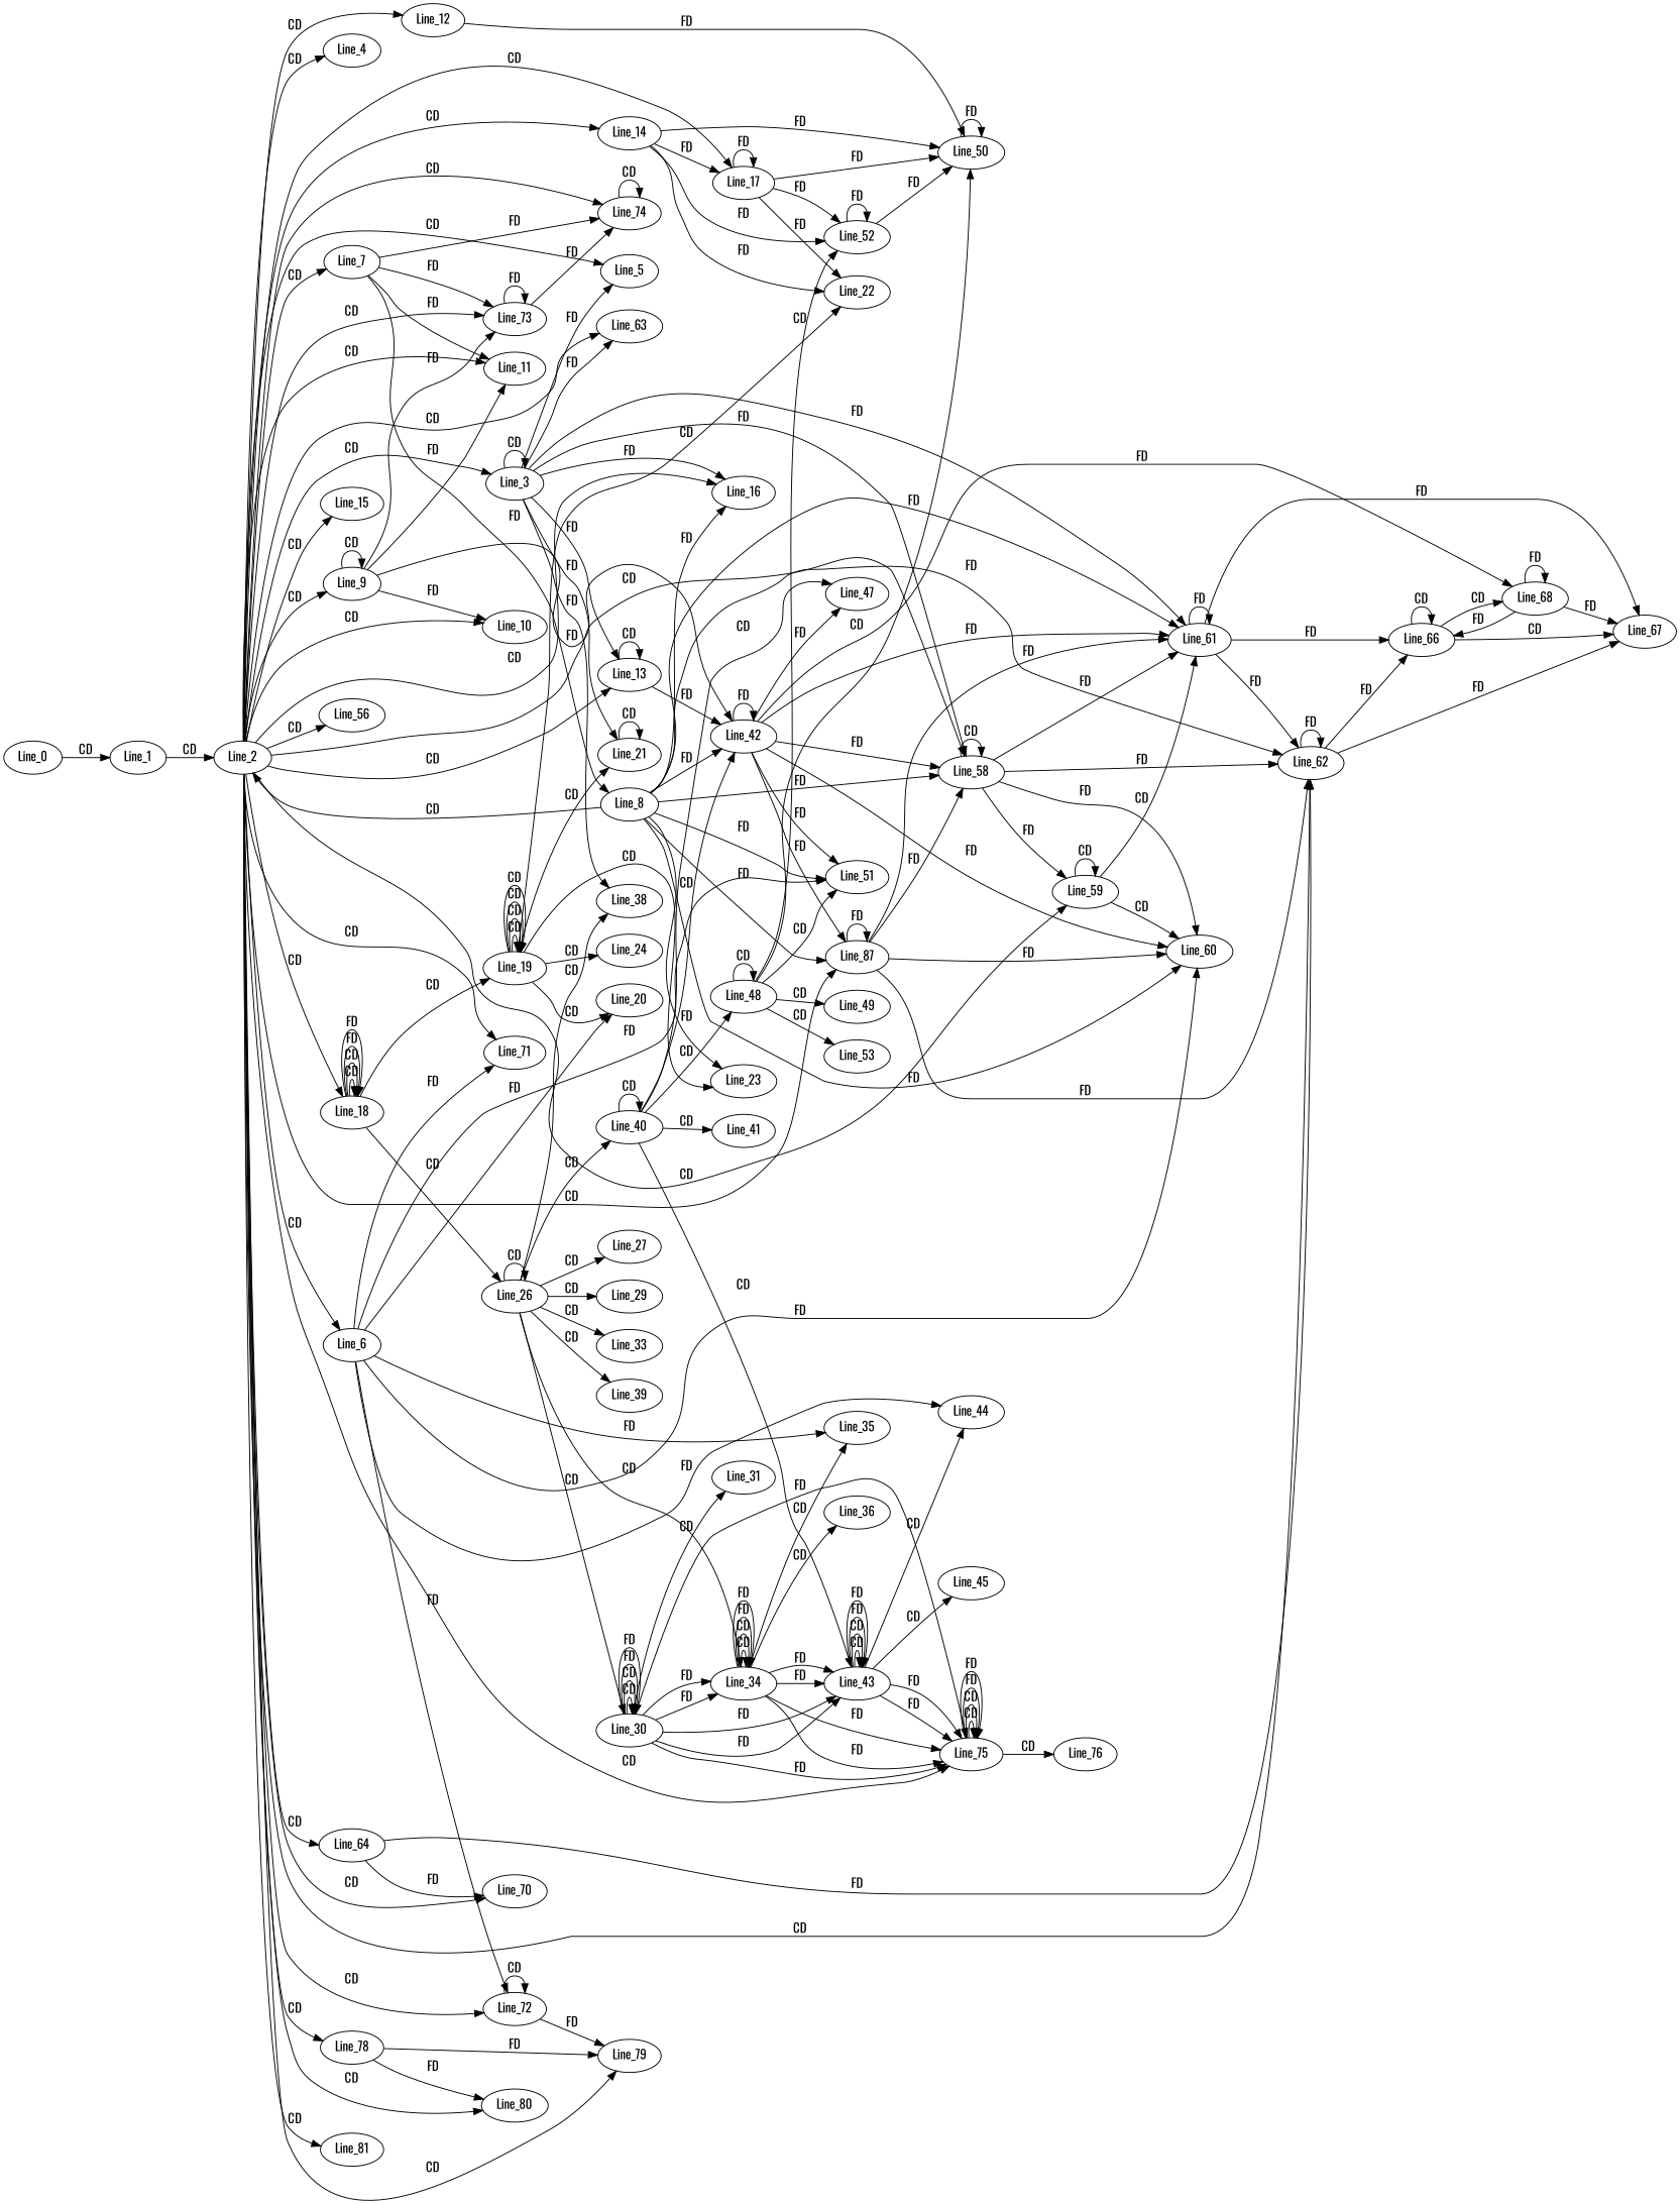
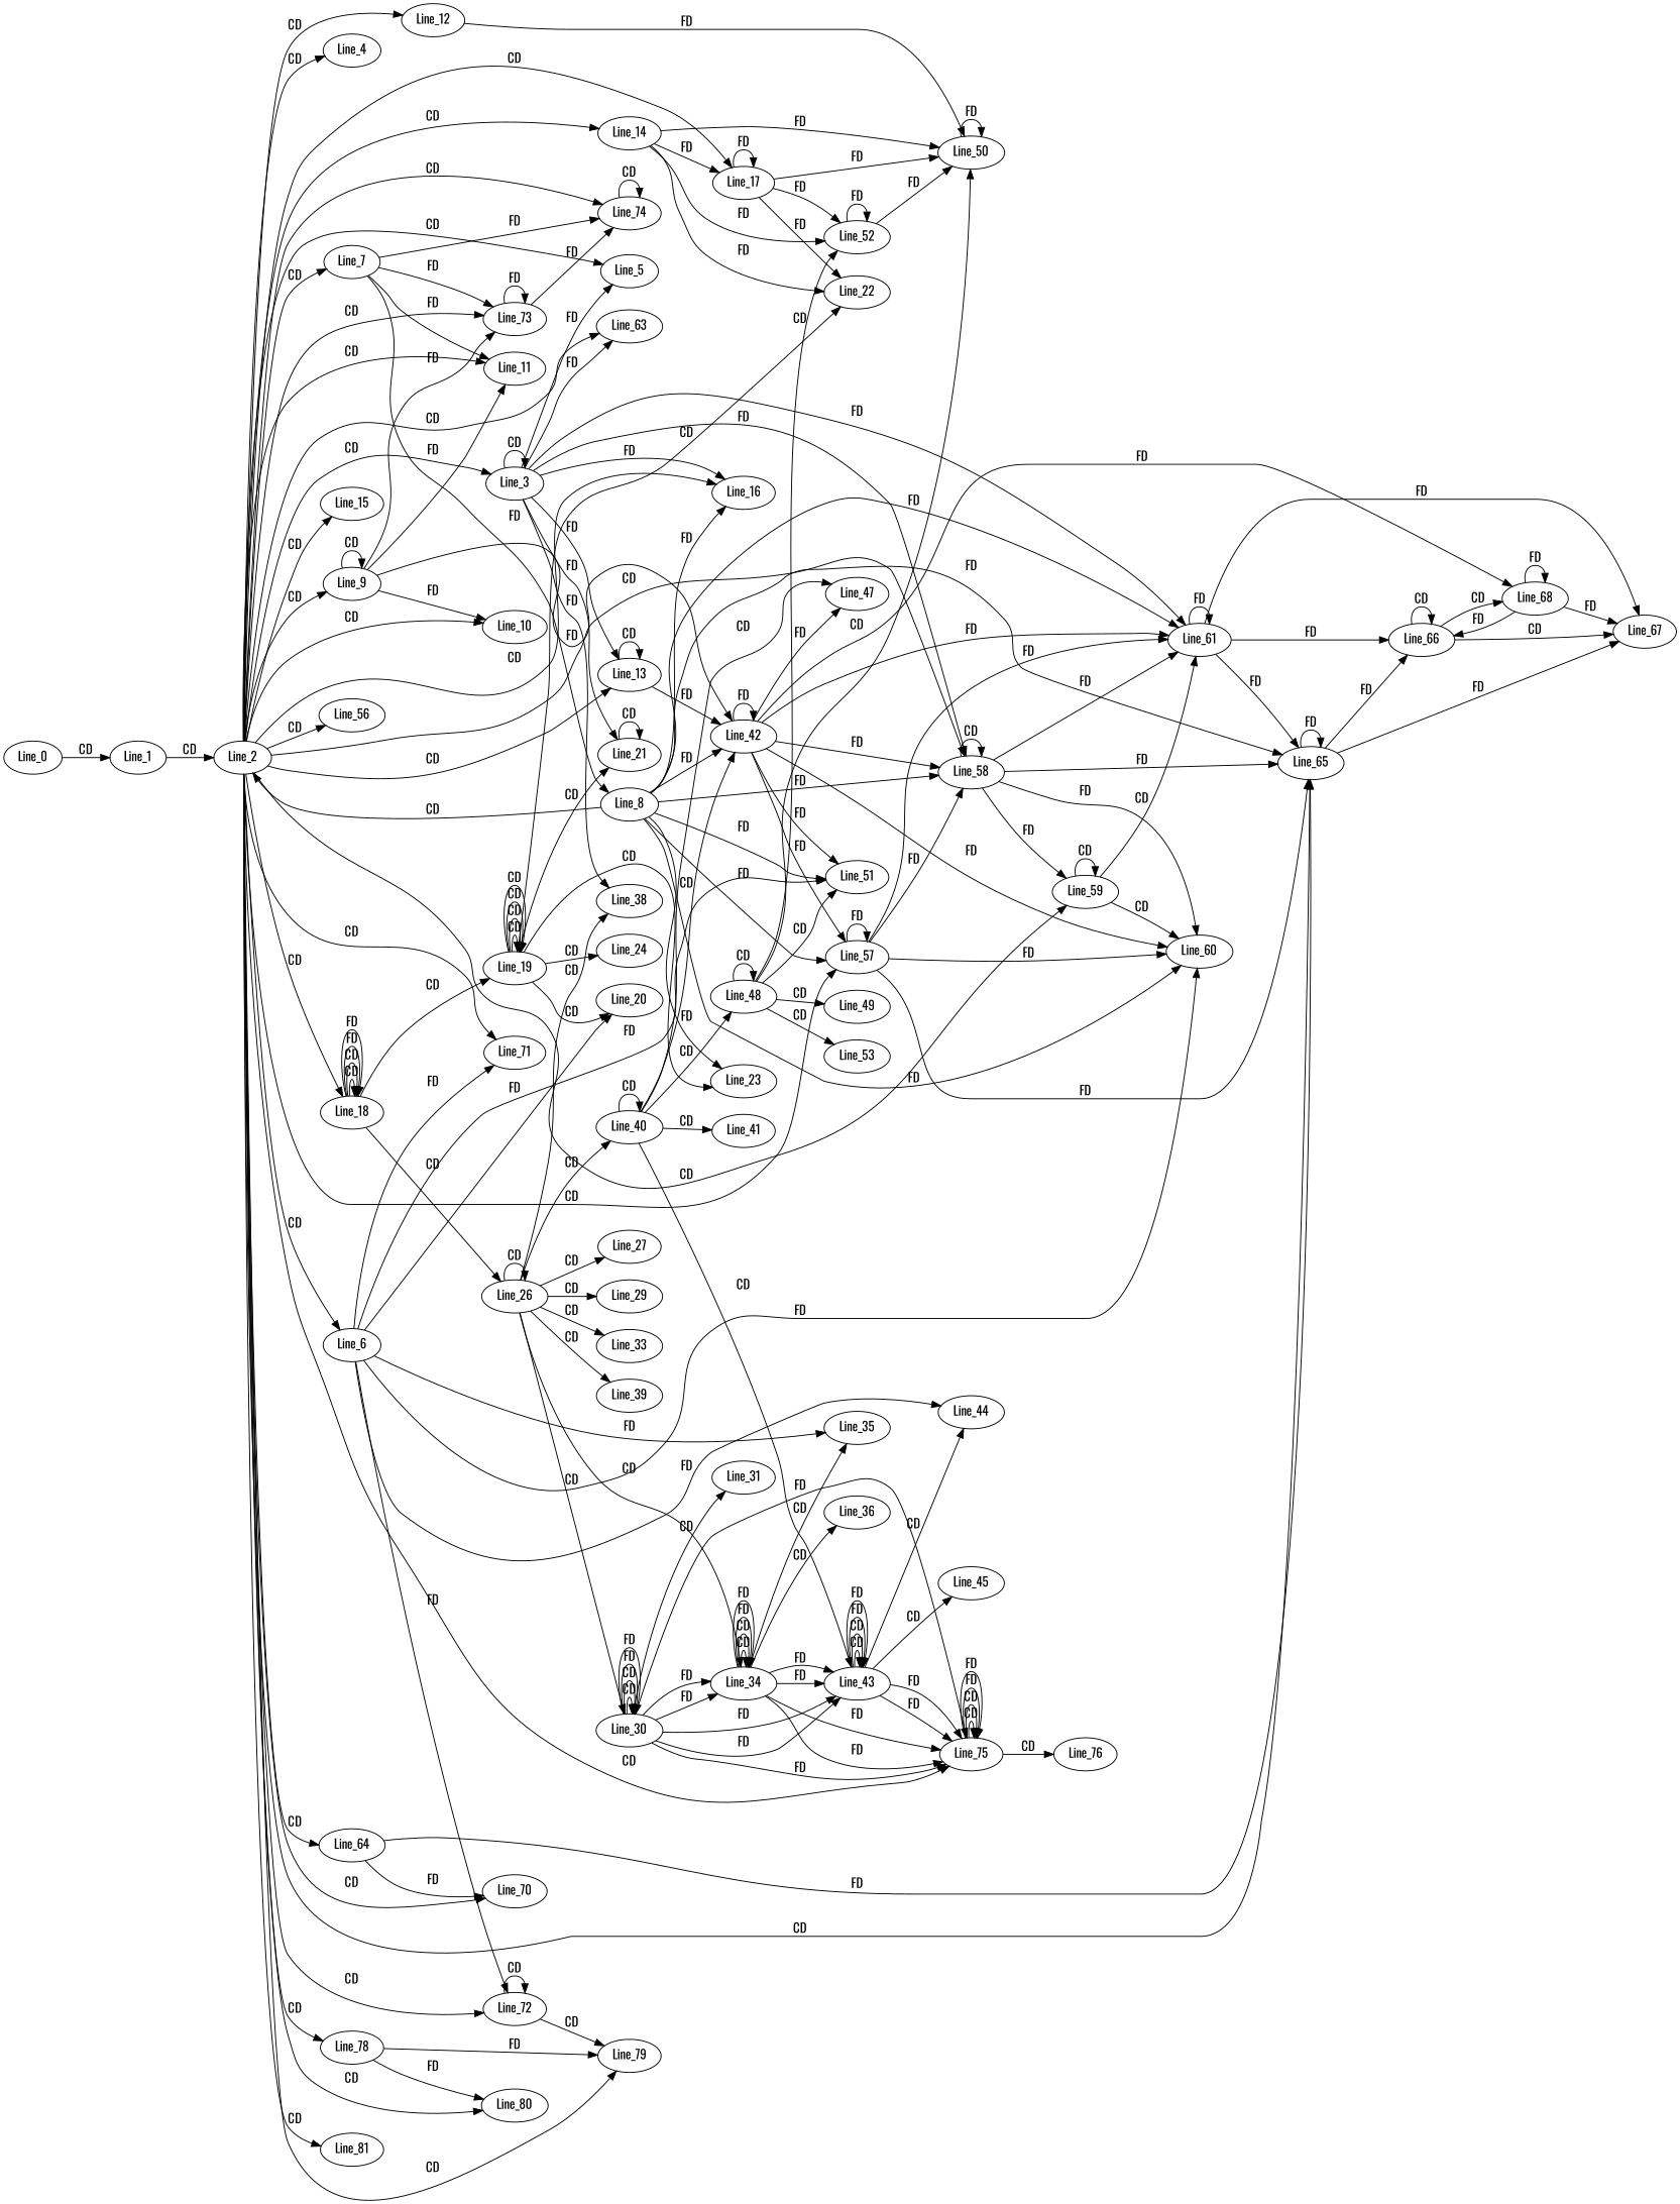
  digraph {
    fontname=Oswald
    rankdir=LR
    node [fontname=Oswald]
    edge [fontname=Oswald]
    Line_0
    Line_1
    Line_2
    Line_3
    Line_4
    Line_5
    Line_6
    Line_7
    Line_9
    Line_10
    Line_11
    Line_12
    Line_13
    Line_14
    Line_15
    Line_16
    Line_17
    Line_18
    Line_56
-   Line_57 [label=Line_87]
+   Line_57
    Line_58
    Line_59
    Line_63
    Line_64
-   Line_65 [label=Line_62]
+   Line_65
    Line_70
    Line_71
    Line_72
    Line_73
    Line_74
    Line_75
    Line_78
    Line_79
    Line_80
    Line_81
    Line_21
    Line_38
    Line_61
    Line_20
    Line_35
    Line_44
    Line_51
    Line_60
    Line_8
    Line_23
    Line_42
    Line_50
    Line_22
    Line_52
    Line_19
    Line_26
    Line_66
    Line_67
    Line_76
    Line_47
    Line_68
    Line_24
    Line_27
    Line_29
    Line_30
    Line_33
    Line_34
    Line_39
    Line_40
    Line_31
    Line_43
    Line_36
    Line_41
    Line_48
    Line_45
    Line_49
    Line_53
    Line_0 -> Line_1 [label=CD]
    Line_1 -> Line_2 [label=CD]
    Line_2 -> Line_3 [label=CD]
    Line_2 -> Line_4 [label=CD]
    Line_2 -> Line_5 [label=CD]
    Line_2 -> Line_6 [label=CD]
    Line_2 -> Line_7 [label=CD]
    Line_2 -> Line_9 [label=CD]
    Line_2 -> Line_10 [label=CD]
    Line_2 -> Line_11 [label=CD]
    Line_2 -> Line_12 [label=CD]
    Line_2 -> Line_13 [label=CD]
    Line_2 -> Line_14 [label=CD]
    Line_2 -> Line_15 [label=CD]
    Line_2 -> Line_16 [label=CD]
    Line_2 -> Line_17 [label=CD]
    Line_2 -> Line_18 [label=CD]
    Line_2 -> Line_56 [label=CD]
    Line_2 -> Line_57 [label=CD]
    Line_2 -> Line_58 [label=CD]
    Line_2 -> Line_59 [label=CD]
    Line_2 -> Line_63 [label=CD]
    Line_2 -> Line_64 [label=CD]
    Line_2 -> Line_65 [label=CD]
    Line_2 -> Line_70 [label=CD]
    Line_2 -> Line_71 [label=CD]
    Line_2 -> Line_72 [label=CD]
    Line_2 -> Line_73 [label=CD]
    Line_2 -> Line_74 [label=CD]
    Line_2 -> Line_75 [label=CD]
    Line_2 -> Line_78 [label=CD]
    Line_2 -> Line_79 [label=CD]
    Line_2 -> Line_80 [label=CD]
    Line_2 -> Line_81 [label=CD]
    Line_3 -> Line_3 [label=CD]
    Line_3 -> Line_5 [label=FD]
    Line_3 -> Line_13 [label=FD]
    Line_3 -> Line_16 [label=FD]
    Line_3 -> Line_58 [label=FD]
    Line_3 -> Line_63 [label=FD]
    Line_3 -> Line_21 [label=FD]
    Line_3 -> Line_38 [label=FD]
    Line_3 -> Line_61 [label=FD]
    Line_6 -> Line_71 [label=FD]
    Line_6 -> Line_72 [label=FD]
    Line_6 -> Line_20 [label=FD]
    Line_6 -> Line_35 [label=FD]
    Line_6 -> Line_44 [label=FD]
    Line_6 -> Line_51 [label=FD]
    Line_6 -> Line_60 [label=FD]
    Line_7 -> Line_11 [label=FD]
    Line_7 -> Line_73 [label=FD]
    Line_7 -> Line_74 [label=FD]
    Line_7 -> Line_8 [label=FD]
    Line_9 -> Line_9 [label=CD]
    Line_9 -> Line_10 [label=FD]
    Line_9 -> Line_11 [label=FD]
    Line_9 -> Line_73 [label=FD]
    Line_9 -> Line_42 [label=FD]
    Line_12 -> Line_50 [label=FD]
    Line_13 -> Line_13 [label=CD]
    Line_13 -> Line_42 [label=FD]
    Line_14 -> Line_17 [label=FD]
    Line_14 -> Line_50 [label=FD]
    Line_14 -> Line_22 [label=FD]
    Line_14 -> Line_52 [label=FD]
    Line_17 -> Line_17 [label=FD]
    Line_17 -> Line_50 [label=FD]
    Line_17 -> Line_22 [label=FD]
    Line_17 -> Line_52 [label=FD]
    Line_18 -> Line_18 [label=CD]
    Line_18 -> Line_18 [label=CD]
    Line_18 -> Line_18 [label=FD]
    Line_18 -> Line_18 [label=FD]
    Line_18 -> Line_19 [label=CD]
    Line_18 -> Line_26 [label=CD]
    Line_57 -> Line_57 [label=FD]
    Line_57 -> Line_58 [label=FD]
    Line_57 -> Line_65 [label=FD]
    Line_57 -> Line_61 [label=FD]
    Line_57 -> Line_60 [label=FD]
    Line_58 -> Line_58 [label=CD]
    Line_58 -> Line_59 [label=FD]
    Line_58 -> Line_65 [label=FD]
    Line_58 -> Line_61 [label=FD]
    Line_58 -> Line_60 [label=FD]
    Line_59 -> Line_59 [label=CD]
    Line_59 -> Line_61 [label=CD]
    Line_59 -> Line_60 [label=CD]
    Line_64 -> Line_65 [label=FD]
    Line_64 -> Line_70 [label=FD]
    Line_65 -> Line_65 [label=FD]
    Line_65 -> Line_66 [label=FD]
    Line_65 -> Line_67 [label=FD]
    Line_72 -> Line_72 [label=CD]
-   Line_72 -> Line_79 [label=FD]
+   Line_72 -> Line_79 [label=CD]
    Line_73 -> Line_73 [label=FD]
    Line_73 -> Line_74 [label=FD]
    Line_74 -> Line_74 [label=CD]
    Line_75 -> Line_75 [label=CD]
    Line_75 -> Line_75 [label=CD]
    Line_75 -> Line_75 [label=FD]
    Line_75 -> Line_75 [label=FD]
    Line_75 -> Line_76 [label=CD]
    Line_78 -> Line_79 [label=FD]
    Line_78 -> Line_80 [label=FD]
    Line_21 -> Line_21 [label=CD]
    Line_61 -> Line_65 [label=FD]
    Line_61 -> Line_61 [label=FD]
    Line_61 -> Line_66 [label=FD]
    Line_61 -> Line_67 [label=FD]
    Line_8 -> Line_2 [label=CD]
    Line_8 -> Line_16 [label=FD]
    Line_8 -> Line_57 [label=FD]
    Line_8 -> Line_58 [label=FD]
    Line_8 -> Line_65 [label=FD]
    Line_8 -> Line_61 [label=FD]
    Line_8 -> Line_51 [label=FD]
    Line_8 -> Line_60 [label=FD]
    Line_8 -> Line_23 [label=FD]
    Line_8 -> Line_42 [label=FD]
    Line_42 -> Line_57 [label=FD]
    Line_42 -> Line_58 [label=FD]
    Line_42 -> Line_61 [label=FD]
    Line_42 -> Line_51 [label=FD]
    Line_42 -> Line_60 [label=FD]
    Line_42 -> Line_42 [label=FD]
    Line_42 -> Line_47 [label=FD]
    Line_42 -> Line_68 [label=FD]
    Line_50 -> Line_50 [label=FD]
    Line_52 -> Line_50 [label=FD]
    Line_52 -> Line_52 [label=FD]
    Line_19 -> Line_21 [label=CD]
    Line_19 -> Line_20 [label=CD]
    Line_19 -> Line_23 [label=CD]
    Line_19 -> Line_22 [label=CD]
    Line_19 -> Line_19 [label=CD]
    Line_19 -> Line_19 [label=CD]
    Line_19 -> Line_19 [label=CD]
    Line_19 -> Line_19 [label=CD]
    Line_19 -> Line_24 [label=CD]
    Line_26 -> Line_38 [label=CD]
    Line_26 -> Line_26 [label=CD]
    Line_26 -> Line_27 [label=CD]
    Line_26 -> Line_29 [label=CD]
    Line_26 -> Line_30 [label=CD]
    Line_26 -> Line_33 [label=CD]
    Line_26 -> Line_34 [label=CD]
    Line_26 -> Line_39 [label=CD]
    Line_26 -> Line_40 [label=CD]
    Line_66 -> Line_66 [label=CD]
    Line_66 -> Line_67 [label=CD]
    Line_66 -> Line_68 [label=CD]
    Line_68 -> Line_66 [label=FD]
    Line_68 -> Line_67 [label=FD]
    Line_68 -> Line_68 [label=FD]
    Line_30 -> Line_75 [label=FD]
    Line_30 -> Line_75 [label=FD]
    Line_30 -> Line_30 [label=CD]
    Line_30 -> Line_30 [label=CD]
    Line_30 -> Line_30 [label=FD]
    Line_30 -> Line_30 [label=FD]
    Line_30 -> Line_34 [label=FD]
    Line_30 -> Line_34 [label=FD]
    Line_30 -> Line_31 [label=CD]
    Line_30 -> Line_43 [label=FD]
    Line_30 -> Line_43 [label=FD]
    Line_34 -> Line_75 [label=FD]
    Line_34 -> Line_75 [label=FD]
    Line_34 -> Line_35 [label=CD]
    Line_34 -> Line_34 [label=CD]
    Line_34 -> Line_34 [label=CD]
    Line_34 -> Line_34 [label=FD]
    Line_34 -> Line_34 [label=FD]
    Line_34 -> Line_43 [label=FD]
    Line_34 -> Line_43 [label=FD]
    Line_34 -> Line_36 [label=CD]
    Line_40 -> Line_42 [label=CD]
    Line_40 -> Line_47 [label=CD]
    Line_40 -> Line_40 [label=CD]
    Line_40 -> Line_43 [label=CD]
    Line_40 -> Line_41 [label=CD]
    Line_40 -> Line_48 [label=CD]
    Line_43 -> Line_75 [label=FD]
    Line_43 -> Line_75 [label=FD]
    Line_43 -> Line_44 [label=CD]
    Line_43 -> Line_43 [label=CD]
    Line_43 -> Line_43 [label=CD]
    Line_43 -> Line_43 [label=FD]
    Line_43 -> Line_43 [label=FD]
    Line_43 -> Line_45 [label=CD]
    Line_48 -> Line_51 [label=CD]
    Line_48 -> Line_50 [label=CD]
    Line_48 -> Line_52 [label=CD]
    Line_48 -> Line_48 [label=CD]
    Line_48 -> Line_49 [label=CD]
    Line_48 -> Line_53 [label=CD]
  }
